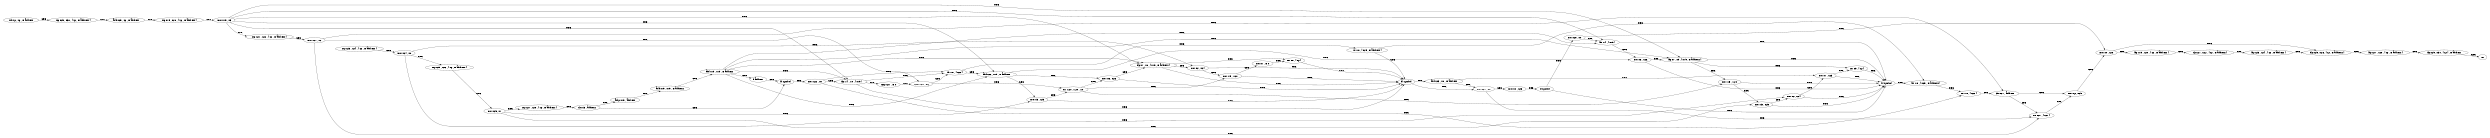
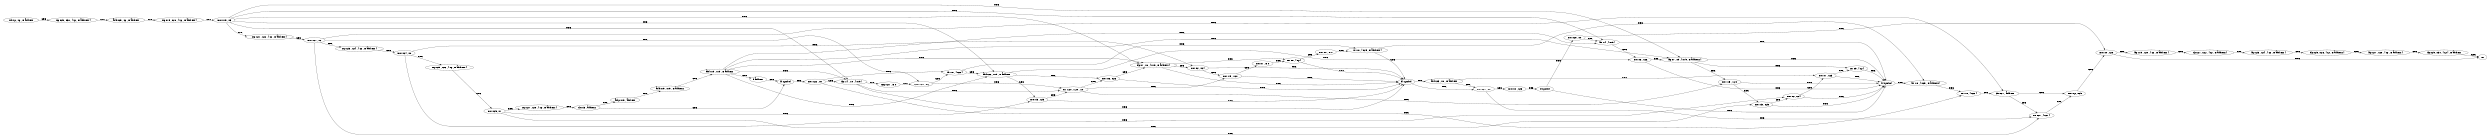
  digraph {
    rankdir=LR
    n1 [label="sub sp , sp , # address"]
    n2 [label="stp x29 , x30 , [ sp , # address ]"]
    n3 [label="add x29 , sp , # address"]
    n4 [label="stp x19 , x20 , [ sp , # address ]"]
    n5 [label="mov x19 , x3"]
    n6 [label="stp x21 , x22 , [ sp , # address ]"]
    n7 [label="ldp w4 , w0 , [ x19 ]"]
    n8 [label="add x26 , x19 , # address"]
    n9 [label="ldp x7 , x0 , [ x19 , # address ]"]
    n10 [label="ldr w4 , [ x19 ]"]
    n11 [label="ldp x7 , x9 , [ x19 , # address ]"]
    n12 [label="mov x21 , x2"]
    n13 [label="cmp x21 , # 0"]
    n14 [label="orr w20 , w20 , w0"]
    n15 [label="bl symbol"]
    n16 [label="mov x3 , x25"]
    n17 [label="mov x6 , x26"]
    n18 [label="mov x6 , x26"]
    n19 [label="mov x2 , x24"]
    n20 [label="str x0 , [ sp ]"]
    n21 [label="bl symbol"]
    n22 [label="mov w5 , w20"]
    n23 [label="str x9 , [ sp ]"]
    n24 [label="stp x23 , x24 , [ sp , # address ]"]
    n25 [label="cset w20 , eq"]
    n26 [label="cbz x21 , address"]
    n27 [label="str x27 , [ x21 ]"]
    n28 [label="mov x24 , x0"]
    n29 [label="ldr w8 , [ x22 ]"]
    n30 [label="mov sp , x29"]
    n31 [label="stp x25 , x26 , [ sp , # address ]"]
    n32 [label="mov x2 , x24"]
    n33 [label="mov x25 , x1"]
    n34 [label="mov w5 , w20"]
    n35 [label="mov x1 , x23"]
    n36 [label="stp x27 , x28 , [ sp , # address ]"]
    n37 [label="mov x3 , x25"]
    n38 [label="cbz x3 , address"]
    n39 [label="adrp x19 , address"]
    n40 [label="bl symbol"]
    n41 [label="add x19 , x19 , # address"]
    n42 [label="mov x22 , x0"]
    n43 [label="add x19 , x19 , # address"]
    n44 [label="str w8 , [ x22 ]"]
    n45 [label="b address"]
    n46 [label="str w8 , [ x29 , # address ]"]
    n47 [label="add x23 , x0 , # address"]
    n48 [label="mov x27 , x0"]
    n49 [label="ldr w8 , [ x29 , # address ]"]
    n50 [label="mov x1 , # 0"]
+   n51 [label="mov x0 , # 0"]
    n52 [label="mov x0 , x23"]
    n53 [label="bl symbol"]
    n54 [label="mov x28 , x0"]
    n55 [label="mov x0 , x28"]
    n56 [label="ldp x19 , x20 , [ sp , # address ]"]
    n57 [label=ret]
    n58 [label="ldp x21 , x22 , [ sp , # address ]"]
    n59 [label="ldp x23 , x24 , [ sp , # address ]"]
    n60 [label="ldp x25 , x26 , [ sp , # address ]"]
    n61 [label="ldp x27 , x28 , [ sp , # address ]"]
    n62 [label="ldp x29 , x30 , [ sp ] , # address"]
    n1 -> n2 [label=CFG]
    n2 -> n3 [label=CFG]
    n3 -> n4 [label=CFG]
    n4 -> n5 [label=CFG]
    n5 -> n6 [label=CFG]
    n5 -> n7 [label=DFG]
    n5 -> n8 [label=DFG]
    n5 -> n9 [label=DFG]
    n5 -> n10 [label=DFG]
    n5 -> n11 [label=DFG]
    n6 -> n12 [label=CFG]
    n7 -> n13 [label=CFG]
-   n7 -> n29 [label=DFG]
+   n7 -> n14 [label=DFG]
    n7 -> n15 [label=DFG]
    n8 -> n16 [label=CFG]
    n8 -> n17 [label=DFG]
    n8 -> n18 [label=DFG]
    n9 -> n15 [label=DFG]
    n9 -> n19 [label=CFG]
    n9 -> n20 [label=DFG]
    n10 -> n18 [label=CFG]
    n10 -> n21 [label=DFG]
    n11 -> n21 [label=DFG]
    n11 -> n22 [label=CFG]
    n11 -> n23 [label=DFG]
+   n12 -> n24 [label=CFG]
    n12 -> n25 [label=DFG]
    n12 -> n26 [label=DFG]
    n12 -> n27 [label=DFG]
    n13 -> n25 [label=CFG]
    n14 -> n17 [label=CFG]
    n14 -> n22 [label=DFG]
    n14 -> n34 [label=DFG]
    n15 -> n47 [label=DFG]
    n15 -> n48 [label=DFG]
    n16 -> n14 [label=CFG]
    n16 -> n15 [label=DFG]
    n17 -> n9 [label=CFG]
    n17 -> n15 [label=DFG]
    n18 -> n11 [label=CFG]
    n18 -> n21 [label=DFG]
    n19 -> n15 [label=DFG]
    n19 -> n34 [label=CFG]
    n20 -> n15 [label=DFG]
+   n20 -> n51 [label=CFG]
    n21 -> n49 [label=CFG]
    n22 -> n21 [label=DFG]
    n22 -> n37 [label=CFG]
    n23 -> n21 [label=DFG]
    n24 -> n28 [label=CFG]
    n25 -> n14 [label=DFG]
    n25 -> n29 [label=CFG]
    n26 -> n27 [label=CFG]
    n26 -> n30 [label=CFG]
    n27 -> n30 [label=CFG]
    n28 -> n19 [label=DFG]
    n28 -> n31 [label=CFG]
    n28 -> n32 [label=DFG]
    n29 -> n8 [label=CFG]
    n29 -> n46 [label=DFG]
    n30 -> n55 [label=CFG]
    n31 -> n33 [label=CFG]
    n32 -> n21 [label=DFG]
    n32 -> n35 [label=CFG]
    n33 -> n16 [label=DFG]
    n33 -> n36 [label=CFG]
    n33 -> n37 [label=DFG]
    n34 -> n15 [label=DFG]
    n34 -> n50 [label=CFG]
    n35 -> n21 [label=DFG]
    n35 -> n23 [label=CFG]
    n36 -> n38 [label=CFG]
    n37 -> n21 [label=DFG]
    n37 -> n32 [label=CFG]
    n38 -> n39 [label=CFG]
    n38 -> n40 [label=CFG]
    n39 -> n41 [label=CFG]
    n40 -> n42 [label=DFG]
    n41 -> n43 [label=CFG]
    n42 -> n7 [label=CFG]
    n42 -> n29 [label=DFG]
    n42 -> n44 [label=DFG]
    n43 -> n7 [label=DFG]
    n43 -> n8 [label=DFG]
    n43 -> n9 [label=DFG]
    n43 -> n10 [label=DFG]
    n43 -> n11 [label=DFG]
    n43 -> n45 [label=CFG]
    n44 -> n26 [label=CFG]
    n45 -> n40 [label=CFG]
    n46 -> n15 [label=CFG]
    n46 -> n49 [label=DFG]
    n47 -> n35 [label=DFG]
    n47 -> n48 [label=CFG]
    n48 -> n27 [label=DFG]
    n48 -> n52 [label=CFG]
    n49 -> n44 [label=DFG]
    n50 -> n20 [label=DFG]
+   n51 -> n46 [label=CFG]
    n52 -> n53 [label=DFG]
    n53 -> n21 [label=DFG]
    n53 -> n54 [label=DFG]
    n54 -> n10 [label=CFG]
    n54 -> n55 [label=DFG]
    n55 -> n56 [label=CFG]
-   n55 -> n60 [label=DFG]
+   n55 -> n57 [label=DFG]
    n56 -> n58 [label=CFG]
    n58 -> n59 [label=CFG]
    n59 -> n60 [label=CFG]
    n60 -> n61 [label=CFG]
    n61 -> n62 [label=CFG]
    n62 -> n57 [label=CFG]
  }
